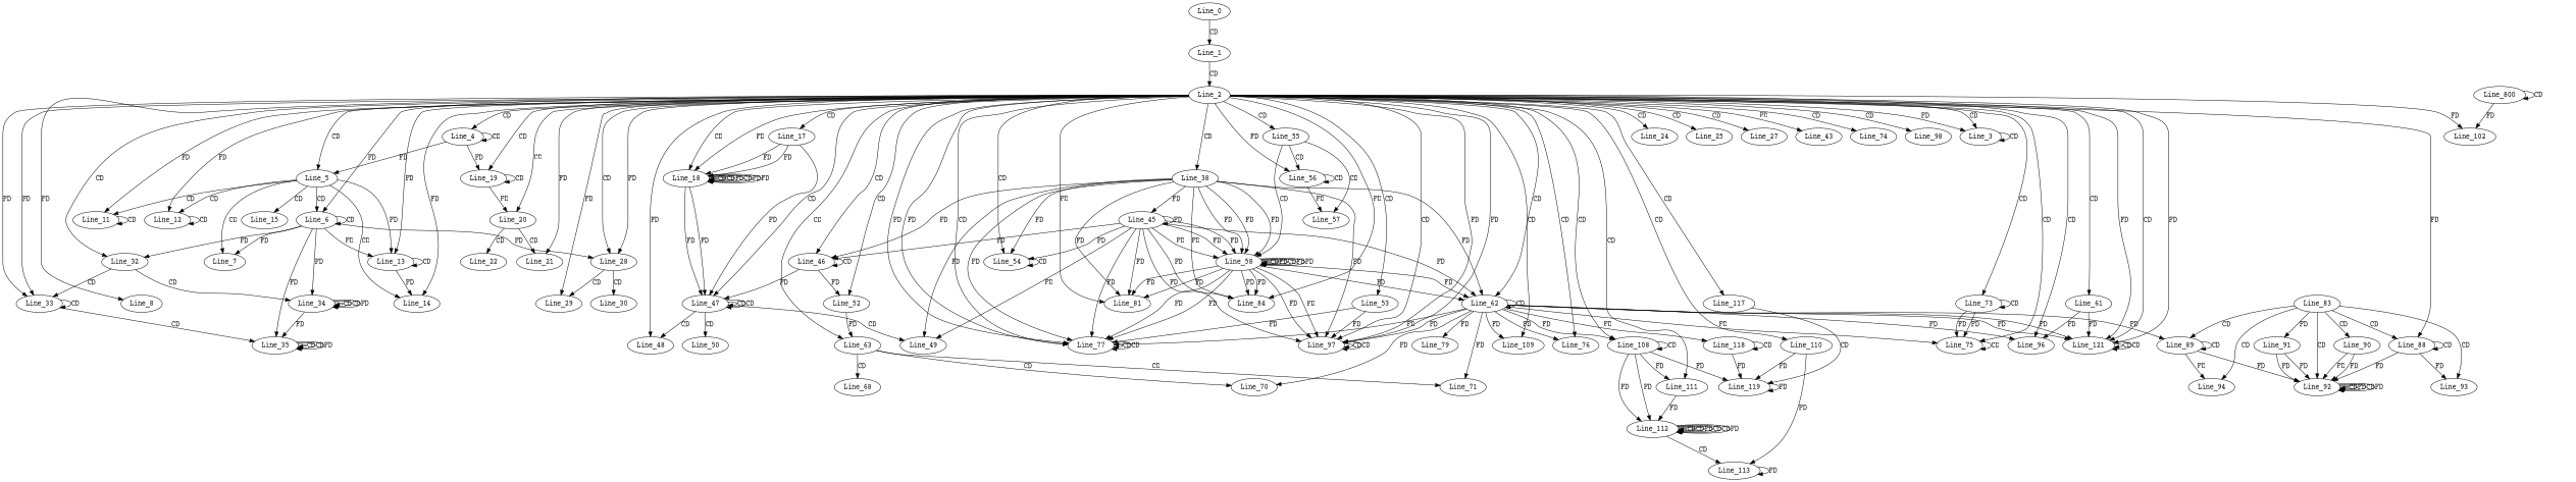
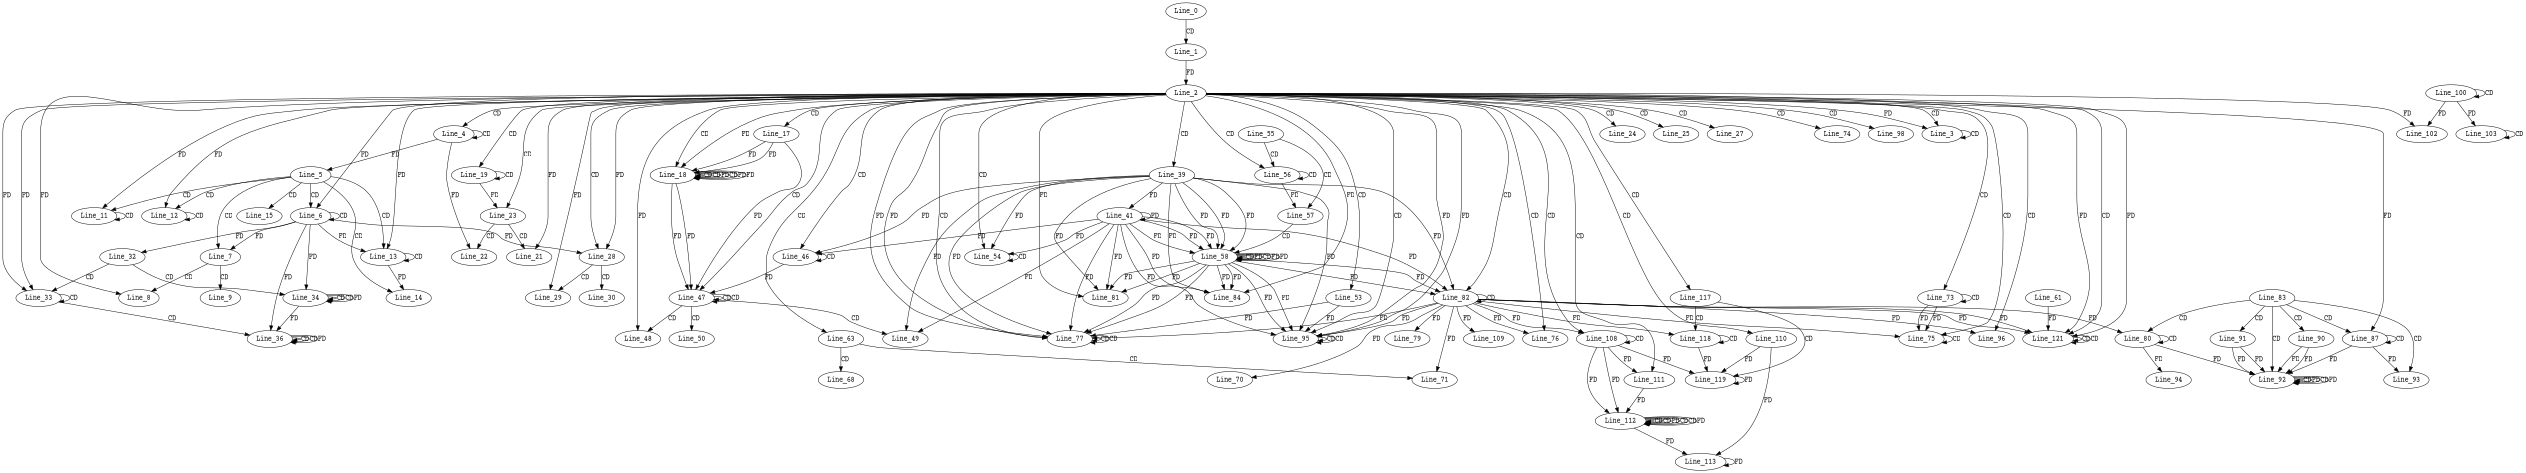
  digraph {
    fontname="Courier Prime"
    node [fontname="Courier Prime"]
    edge [fontname="Courier Prime"]
    Line_0
    Line_1
    Line_2
    Line_3
    Line_4
    Line_5
    Line_6
    Line_8
    Line_11
    Line_12
    Line_13
    Line_14
    Line_17
    Line_18
    Line_19
-   Line_20
+   Line_20 [label=Line_23]
    Line_21
    Line_24
    Line_25
    Line_27
    Line_28
    Line_29
    Line_32
    Line_33
-   Line_39 [label=Line_38]
-   Line_43
+   Line_39
    Line_46
    Line_47
    Line_48
-   Line_52
    Line_53
    Line_54
    Line_55
    Line_56
    Line_61
-   Line_62
+   Line_62 [label=Line_82]
    Line_63
    Line_73
    Line_74
    Line_75
    Line_76
    Line_77
    Line_81
    Line_84
-   Line_88
+   Line_88 [label=Line_87]
    Line_96
-   Line_97
+   Line_97 [label=Line_95]
    Line_98
    Line_102
    Line_108
    Line_109
    Line_110
    Line_111
    Line_117
    Line_121
    Line_7
    Line_15
    Line_34
-   Line_36 [label=Line_35]
+   Line_36
    Line_22
    Line_30
-   Line_41 [label=Line_45]
+   Line_41
    Line_49
    Line_58
    Line_50
    Line_57
    Line_70
    Line_71
    Line_79
-   Line_89
+   Line_89 [label=Line_80]
    Line_118
    n72 [label=Line_68]
    Line_92
    Line_93
    Line_112
    Line_119
    Line_113
+   Line_9
    Line_94
    n80 [label=Line_83]
    Line_90
    Line_91
-   Line_100 [label=Line_800]
+   Line_100
+   Line_103
    Line_0 -> Line_1 [label=CD]
-   Line_1 -> Line_2 [label=CD]
+   Line_1 -> Line_2 [label=FD]
    Line_2 -> Line_3 [label=CD]
    Line_2 -> Line_3 [label=FD]
    Line_2 -> Line_4 [label=CD]
-   Line_2 -> Line_5 [label=CD]
    Line_2 -> Line_6 [label=FD]
    Line_2 -> Line_8 [label=FD]
    Line_2 -> Line_11 [label=FD]
    Line_2 -> Line_12 [label=FD]
    Line_2 -> Line_13 [label=FD]
-   Line_2 -> Line_14 [label=FD]
    Line_2 -> Line_17 [label=CD]
    Line_2 -> Line_18 [label=CD]
    Line_2 -> Line_18 [label=FD]
    Line_2 -> Line_19 [label=CD]
    Line_2 -> Line_20 [label=CD]
    Line_2 -> Line_21 [label=FD]
    Line_2 -> Line_24 [label=CD]
    Line_2 -> Line_25 [label=CD]
    Line_2 -> Line_27 [label=CD]
    Line_2 -> Line_28 [label=CD]
    Line_2 -> Line_28 [label=FD]
    Line_2 -> Line_29 [label=FD]
-   Line_2 -> Line_32 [label=CD]
    Line_2 -> Line_33 [label=FD]
    Line_2 -> Line_33 [label=FD]
    Line_2 -> Line_39 [label=CD]
-   Line_2 -> Line_43 [label=FD]
    Line_2 -> Line_46 [label=CD]
    Line_2 -> Line_47 [label=CD]
    Line_2 -> Line_48 [label=FD]
-   Line_2 -> Line_52 [label=CD]
    Line_2 -> Line_53 [label=CD]
    Line_2 -> Line_54 [label=CD]
-   Line_2 -> Line_55 [label=CD]
-   Line_2 -> Line_56 [label=FD]
-   Line_2 -> Line_61 [label=CD]
+   Line_2 -> Line_56 [label=CD]
    Line_2 -> Line_62 [label=CD]
    Line_2 -> Line_63 [label=CD]
    Line_2 -> Line_73 [label=CD]
    Line_2 -> Line_74 [label=CD]
    Line_2 -> Line_75 [label=CD]
    Line_2 -> Line_76 [label=CD]
    Line_2 -> Line_77 [label=CD]
    Line_2 -> Line_77 [label=FD]
    Line_2 -> Line_77 [label=FD]
    Line_2 -> Line_81 [label=FD]
    Line_2 -> Line_84 [label=FD]
    Line_2 -> Line_88 [label=FD]
    Line_2 -> Line_96 [label=CD]
    Line_2 -> Line_97 [label=CD]
    Line_2 -> Line_97 [label=FD]
    Line_2 -> Line_97 [label=FD]
    Line_2 -> Line_98 [label=CD]
    Line_2 -> Line_102 [label=FD]
    Line_2 -> Line_108 [label=CD]
-   Line_2 -> Line_109 [label=CD]
    Line_2 -> Line_110 [label=CD]
    Line_2 -> Line_111 [label=CD]
    Line_2 -> Line_117 [label=CD]
    Line_2 -> Line_121 [label=CD]
    Line_2 -> Line_121 [label=FD]
    Line_2 -> Line_121 [label=FD]
    Line_3 -> Line_3 [label=CD]
    Line_4 -> Line_4 [label=CD]
    Line_4 -> Line_5 [label=FD]
-   Line_4 -> Line_19 [label=FD]
+   Line_4 -> Line_22 [label=FD]
    Line_5 -> Line_6 [label=CD]
    Line_5 -> Line_11 [label=CD]
    Line_5 -> Line_12 [label=CD]
-   Line_5 -> Line_13 [label=FD]
+   Line_5 -> Line_13 [label=CD]
    Line_5 -> Line_14 [label=CD]
    Line_5 -> Line_7 [label=CD]
    Line_5 -> Line_15 [label=CD]
    Line_6 -> Line_6 [label=CD]
    Line_6 -> Line_13 [label=FD]
    Line_6 -> Line_28 [label=FD]
    Line_6 -> Line_32 [label=FD]
    Line_6 -> Line_7 [label=FD]
    Line_6 -> Line_34 [label=FD]
    Line_6 -> Line_36 [label=FD]
    Line_11 -> Line_11 [label=CD]
    Line_12 -> Line_12 [label=CD]
    Line_13 -> Line_13 [label=CD]
    Line_13 -> Line_14 [label=FD]
    Line_17 -> Line_18 [label=FD]
    Line_17 -> Line_18 [label=FD]
    Line_17 -> Line_47 [label=FD]
    Line_18 -> Line_18 [label=CD]
    Line_18 -> Line_18 [label=CD]
    Line_18 -> Line_18 [label=FD]
    Line_18 -> Line_18 [label=CD]
    Line_18 -> Line_18 [label=FD]
    Line_18 -> Line_18 [label=FD]
    Line_18 -> Line_47 [label=FD]
    Line_18 -> Line_47 [label=FD]
    Line_19 -> Line_19 [label=CD]
    Line_19 -> Line_20 [label=FD]
    Line_20 -> Line_21 [label=CD]
    Line_20 -> Line_22 [label=CD]
    Line_28 -> Line_29 [label=CD]
    Line_28 -> Line_30 [label=CD]
    Line_32 -> Line_33 [label=CD]
    Line_32 -> Line_34 [label=CD]
    Line_33 -> Line_33 [label=CD]
    Line_33 -> Line_36 [label=CD]
    Line_39 -> Line_46 [label=FD]
    Line_39 -> Line_54 [label=FD]
    Line_39 -> Line_62 [label=FD]
    Line_39 -> Line_77 [label=FD]
    Line_39 -> Line_81 [label=FD]
    Line_39 -> Line_84 [label=FD]
    Line_39 -> Line_97 [label=FD]
    Line_39 -> Line_41 [label=FD]
    Line_39 -> Line_49 [label=FD]
    Line_39 -> Line_58 [label=FD]
    Line_39 -> Line_58 [label=FD]
    Line_39 -> Line_58 [label=FD]
    Line_46 -> Line_46 [label=CD]
    Line_46 -> Line_47 [label=FD]
-   Line_46 -> Line_52 [label=FD]
    Line_47 -> Line_47 [label=CD]
    Line_47 -> Line_47 [label=CD]
    Line_47 -> Line_48 [label=CD]
    Line_47 -> Line_49 [label=CD]
    Line_47 -> Line_50 [label=CD]
-   Line_52 -> Line_63 [label=FD]
    Line_53 -> Line_77 [label=FD]
    Line_53 -> Line_97 [label=FD]
    Line_54 -> Line_54 [label=CD]
    Line_55 -> Line_56 [label=CD]
    Line_55 -> Line_57 [label=CD]
    Line_56 -> Line_56 [label=CD]
    Line_56 -> Line_57 [label=FD]
-   Line_61 -> Line_96 [label=FD]
    Line_61 -> Line_121 [label=FD]
    Line_62 -> Line_62 [label=CD]
    Line_62 -> Line_75 [label=FD]
    Line_62 -> Line_76 [label=FD]
    Line_62 -> Line_77 [label=FD]
    Line_62 -> Line_96 [label=FD]
    Line_62 -> Line_97 [label=FD]
    Line_62 -> Line_108 [label=FD]
    Line_62 -> Line_109 [label=FD]
    Line_62 -> Line_121 [label=FD]
    Line_62 -> Line_121 [label=FD]
    Line_62 -> Line_70 [label=FD]
    Line_62 -> Line_71 [label=FD]
    Line_62 -> Line_79 [label=FD]
    Line_62 -> Line_89 [label=FD]
    Line_62 -> Line_118 [label=FD]
-   Line_63 -> Line_70 [label=CD]
    Line_63 -> Line_71 [label=CD]
    Line_63 -> n72 [label=CD]
    Line_73 -> Line_73 [label=CD]
    Line_73 -> Line_75 [label=FD]
    Line_73 -> Line_75 [label=FD]
    Line_75 -> Line_75 [label=CD]
    Line_77 -> Line_77 [label=CD]
    Line_77 -> Line_77 [label=CD]
    Line_88 -> Line_88 [label=CD]
    Line_88 -> Line_92 [label=FD]
    Line_88 -> Line_93 [label=FD]
    Line_97 -> Line_97 [label=CD]
    Line_97 -> Line_97 [label=CD]
    Line_108 -> Line_108 [label=CD]
    Line_108 -> Line_111 [label=FD]
    Line_108 -> Line_112 [label=FD]
    Line_108 -> Line_112 [label=FD]
    Line_108 -> Line_119 [label=FD]
    Line_110 -> Line_119 [label=FD]
    Line_110 -> Line_113 [label=FD]
    Line_111 -> Line_112 [label=FD]
+   Line_117 -> Line_118 [label=CD]
    Line_117 -> Line_119 [label=CD]
    Line_121 -> Line_121 [label=CD]
    Line_121 -> Line_121 [label=CD]
+   Line_7 -> Line_8 [label=CD]
+   Line_7 -> Line_9 [label=CD]
    Line_34 -> Line_34 [label=CD]
    Line_34 -> Line_34 [label=CD]
    Line_34 -> Line_34 [label=FD]
    Line_34 -> Line_36 [label=FD]
    Line_36 -> Line_36 [label=CD]
    Line_36 -> Line_36 [label=CD]
    Line_36 -> Line_36 [label=FD]
    Line_41 -> Line_46 [label=FD]
    Line_41 -> Line_54 [label=FD]
    Line_41 -> Line_62 [label=FD]
    Line_41 -> Line_77 [label=FD]
    Line_41 -> Line_81 [label=FD]
    Line_41 -> Line_84 [label=FD]
    Line_41 -> Line_97 [label=FD]
    Line_41 -> Line_41 [label=FD]
    Line_41 -> Line_49 [label=FD]
    Line_41 -> Line_58 [label=FD]
    Line_41 -> Line_58 [label=FD]
    Line_41 -> Line_58 [label=FD]
    Line_58 -> Line_62 [label=FD]
    Line_58 -> Line_62 [label=FD]
    Line_58 -> Line_77 [label=FD]
    Line_58 -> Line_77 [label=FD]
    Line_58 -> Line_81 [label=FD]
    Line_58 -> Line_81 [label=FD]
    Line_58 -> Line_84 [label=FD]
    Line_58 -> Line_84 [label=FD]
    Line_58 -> Line_97 [label=FD]
    Line_58 -> Line_97 [label=FD]
    Line_58 -> Line_58 [label=CD]
    Line_58 -> Line_58 [label=FD]
    Line_58 -> Line_58 [label=CD]
    Line_58 -> Line_58 [label=FD]
    Line_58 -> Line_58 [label=FD]
-   Line_55 -> Line_58 [label=CD]
+   Line_57 -> Line_58 [label=CD]
    Line_89 -> Line_89 [label=CD]
    Line_89 -> Line_92 [label=FD]
    Line_89 -> Line_94 [label=FD]
    Line_118 -> Line_118 [label=CD]
    Line_118 -> Line_119 [label=FD]
    Line_92 -> Line_92 [label=CD]
    Line_92 -> Line_92 [label=FD]
    Line_92 -> Line_92 [label=CD]
    Line_92 -> Line_92 [label=FD]
    Line_112 -> Line_112 [label=CD]
    Line_112 -> Line_112 [label=CD]
    Line_112 -> Line_112 [label=FD]
    Line_112 -> Line_112 [label=CD]
    Line_112 -> Line_112 [label=CD]
    Line_112 -> Line_112 [label=FD]
-   Line_112 -> Line_113 [label=CD]
+   Line_112 -> Line_113 [label=FD]
    Line_119 -> Line_119 [label=FD]
    Line_113 -> Line_113 [label=FD]
    n80 -> Line_88 [label=CD]
    n80 -> Line_89 [label=CD]
    n80 -> Line_92 [label=CD]
    n80 -> Line_93 [label=CD]
-   n80 -> Line_94 [label=CD]
    n80 -> Line_90 [label=CD]
-   n80 -> Line_91 [label=FD]
+   n80 -> Line_91 [label=CD]
    Line_90 -> Line_92 [label=FD]
    Line_90 -> Line_92 [label=FD]
    Line_91 -> Line_92 [label=FD]
    Line_91 -> Line_92 [label=FD]
    Line_100 -> Line_102 [label=FD]
    Line_100 -> Line_100 [label=CD]
+   Line_100 -> Line_103 [label=FD]
+   Line_103 -> Line_103 [label=CD]
  }
